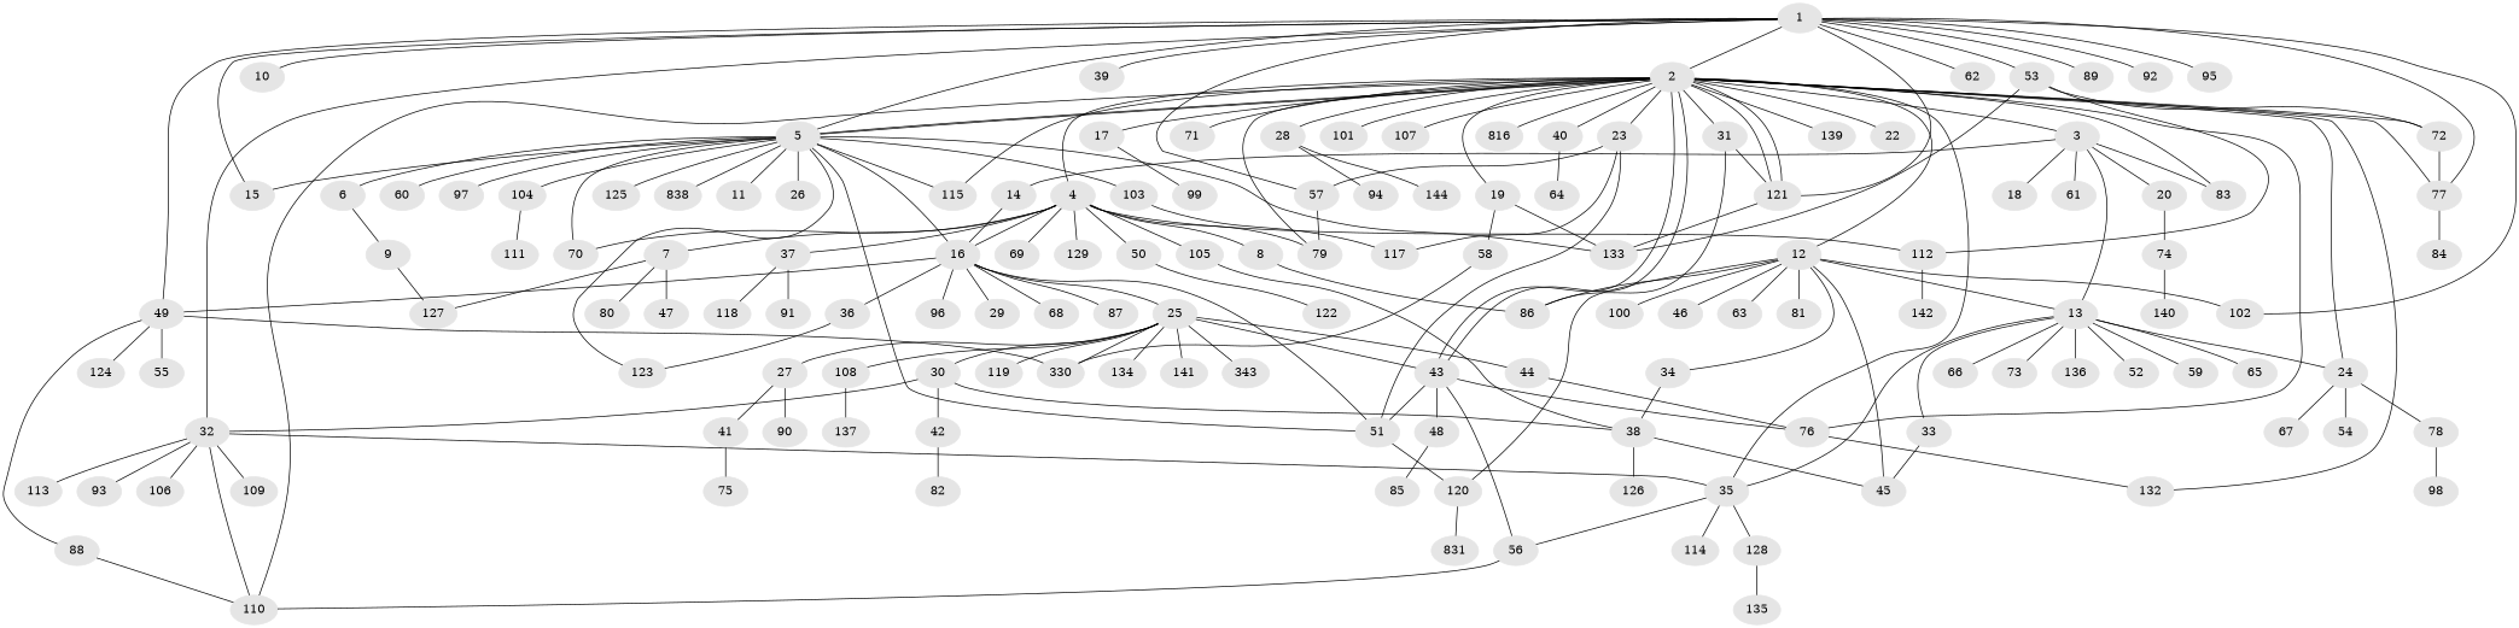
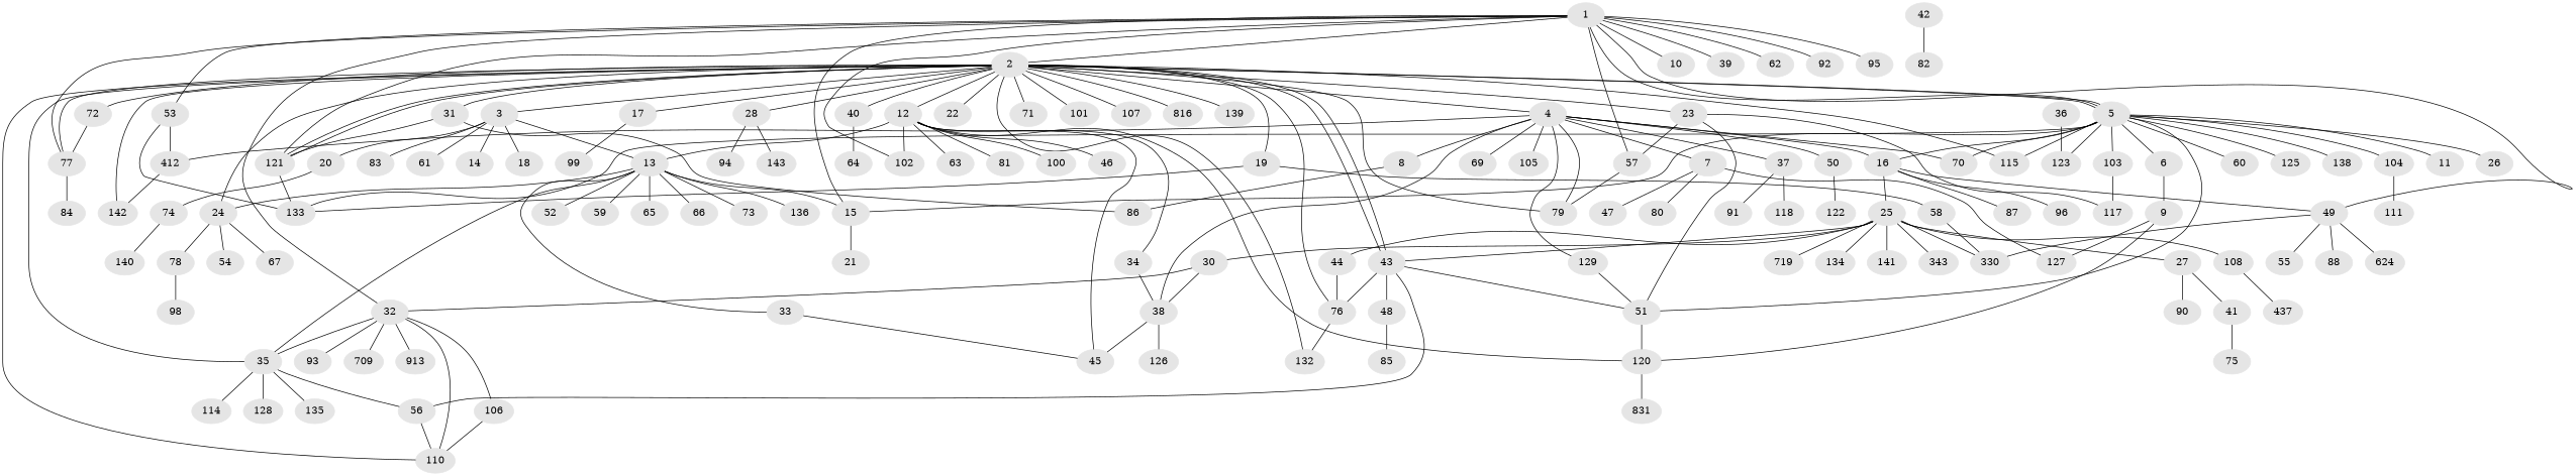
  graph {
    node [color=gray90 style=filled]
    1
    2
    5
    10
    15
    32
    39
    49
    53
    57
    62
    77
-   89
    92
    95
    102
    121
    3
    4
    12
    17
    19
    22
    23
    24
    28
    31
    35
    40
    43
    71
    72
    76
    79
    83
    101
    107
    110
    115
    n40 [label=816]
    132
    139
    13
    14
    18
    20
    61
    16
    70
    6
    11
    26
    51
    60
-   97
    103
    104
    123
    125
    133
-   138 [label=838]
+   138
+   21
    93
    106
-   109
-   113
+   109 [label=709]
+   113 [label=913]
    n67 [label=330]
    55
    88
-   124
-   112
+   124 [label=624]
+   112 [label=412]
    84
    7
    8
    37
    38
    50
    69
    105
    129
    86
    120
    34
    45
    46
    63
    81
    100
    99
    58
    117
    54
    67
    78
    94
-   144
+   144 [label=143]
    56
    114
    128
    135
    64
    48
    33
    52
    59
    65
    66
    73
    136
    74
    47
    80
    127
    25
-   29
    36
-   68
    87
    96
    91
    118
    126
    122
    142
    9
    111
    n127 [label=831]
    27
    30
    44
    108
-   119
+   119 [label=719]
    134
    141
    n135 [label=343]
    140
    98
    41
    90
    42
-   137
+   137 [label=437]
    75
    82
    85
    1 -- 2
    1 -- 5
    1 -- 10
    1 -- 15
    1 -- 32
    1 -- 39
    1 -- 49
    1 -- 53
    1 -- 57
    1 -- 62
    1 -- 77
-   1 -- 89
    1 -- 92
    1 -- 95
    1 -- 102
    1 -- 121
    2 -- 5
    2 -- 5
    2 -- 77
    2 -- 121
    2 -- 121
    2 -- 3
    2 -- 4
    2 -- 12
    2 -- 17
    2 -- 19
    2 -- 22
    2 -- 23
    2 -- 24
    2 -- 28
    2 -- 31
    2 -- 35
    2 -- 40
    2 -- 43
    2 -- 43
    2 -- 71
    2 -- 72
    2 -- 76
    2 -- 79
-   2 -- 83
+   2 -- 142
    2 -- 101
    2 -- 107
    2 -- 110
    2 -- 115
    2 -- n40
    2 -- 132
    2 -- 139
    5 -- 15
    5 -- 115
    5 -- 16
    5 -- 70
    5 -- 6
    5 -- 11
    5 -- 26
    5 -- 51
    5 -- 60
-   5 -- 97
    5 -- 103
    5 -- 104
    5 -- 123
    5 -- 125
    5 -- 133
    5 -- 138
+   15 -- 21
    32 -- 35
    32 -- 110
    32 -- 93
    32 -- 106
    32 -- 109
    32 -- 113
    49 -- n67
    49 -- 55
    49 -- 88
    49 -- 124
-   53 -- 72
    53 -- 133
    53 -- 112
    57 -- 79
    77 -- 84
    121 -- 133
    3 -- 83
    3 -- 13
    3 -- 14
    3 -- 18
    3 -- 20
    3 -- 61
    4 -- 79
    4 -- 16
    4 -- 70
    4 -- 112
    4 -- 7
    4 -- 8
    4 -- 37
-   105 -- 38
+   4 -- 38
    4 -- 50
    4 -- 69
    4 -- 105
    4 -- 129
    12 -- 102
    12 -- 13
-   12 -- 86
    12 -- 120
    12 -- 34
    12 -- 45
    12 -- 46
    12 -- 63
    12 -- 81
    12 -- 100
    17 -- 99
    19 -- 133
    19 -- 58
    23 -- 57
    23 -- 51
    23 -- 117
    24 -- 54
    24 -- 67
    24 -- 78
    28 -- 94
    28 -- 144
    31 -- 121
    31 -- 86
    35 -- 56
    35 -- 114
    35 -- 128
-   128 -- 135
+   35 -- 135
    40 -- 64
    43 -- 76
    43 -- 51
    43 -- 56
    43 -- 48
    72 -- 77
    76 -- 132
+   13 -- 15
    13 -- 24
    13 -- 35
    13 -- 33
    13 -- 52
    13 -- 59
    13 -- 65
    13 -- 66
    13 -- 73
    13 -- 136
-   14 -- 16
    20 -- 74
    16 -- 49
-   16 -- 51
+   129 -- 51
    16 -- 25
-   16 -- 29
-   16 -- 36
-   16 -- 68
    16 -- 87
    16 -- 96
    6 -- 9
    51 -- 120
    103 -- 117
    104 -- 111
-   88 -- 110
+   106 -- 110
    112 -- 142
    7 -- 47
    7 -- 80
    7 -- 127
    8 -- 86
    37 -- 91
    37 -- 118
    38 -- 45
    38 -- 126
    50 -- 122
    120 -- n127
    34 -- 38
    58 -- n67
    78 -- 98
    56 -- 110
    48 -- 85
    33 -- 45
    74 -- 140
    25 -- 43
    25 -- n67
    25 -- 27
    25 -- 30
    25 -- 44
    25 -- 108
    25 -- 119
    25 -- 134
    25 -- 141
    25 -- n135
    36 -- 123
+   9 -- 120
    9 -- 127
    27 -- 41
    27 -- 90
    30 -- 32
    30 -- 38
-   30 -- 42
    44 -- 76
    108 -- 137
    41 -- 75
    42 -- 82
  }
